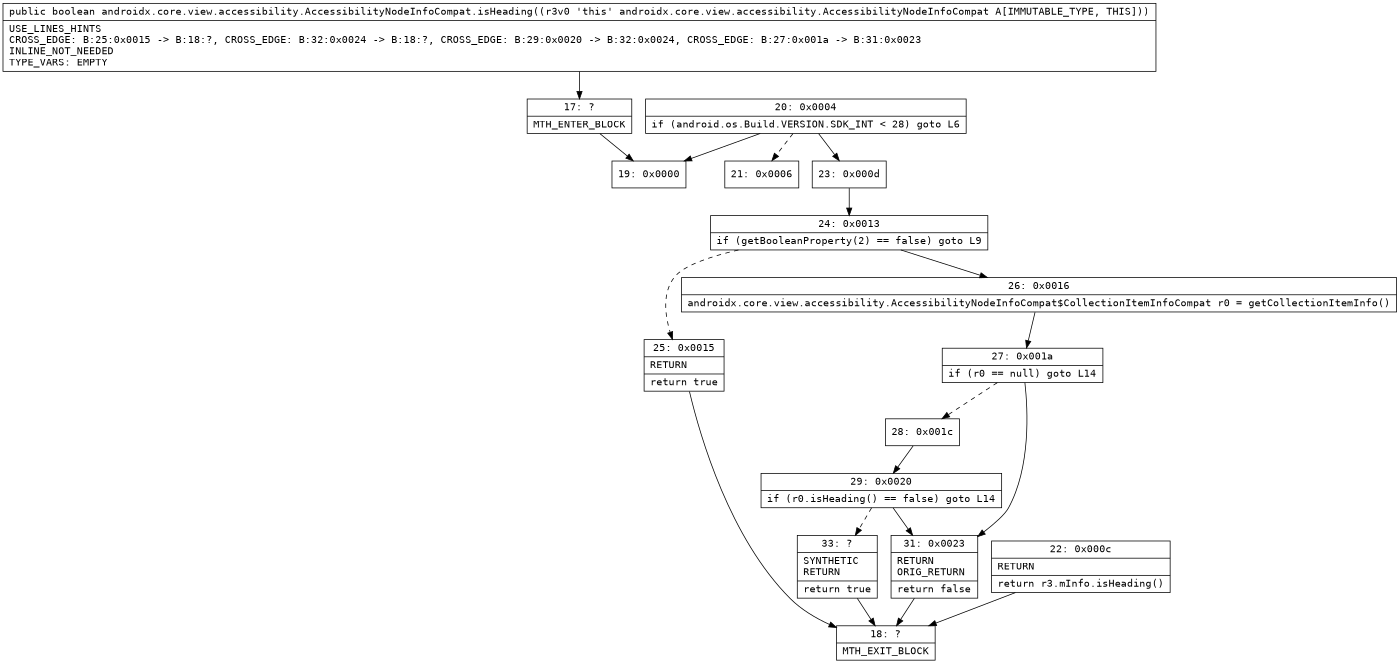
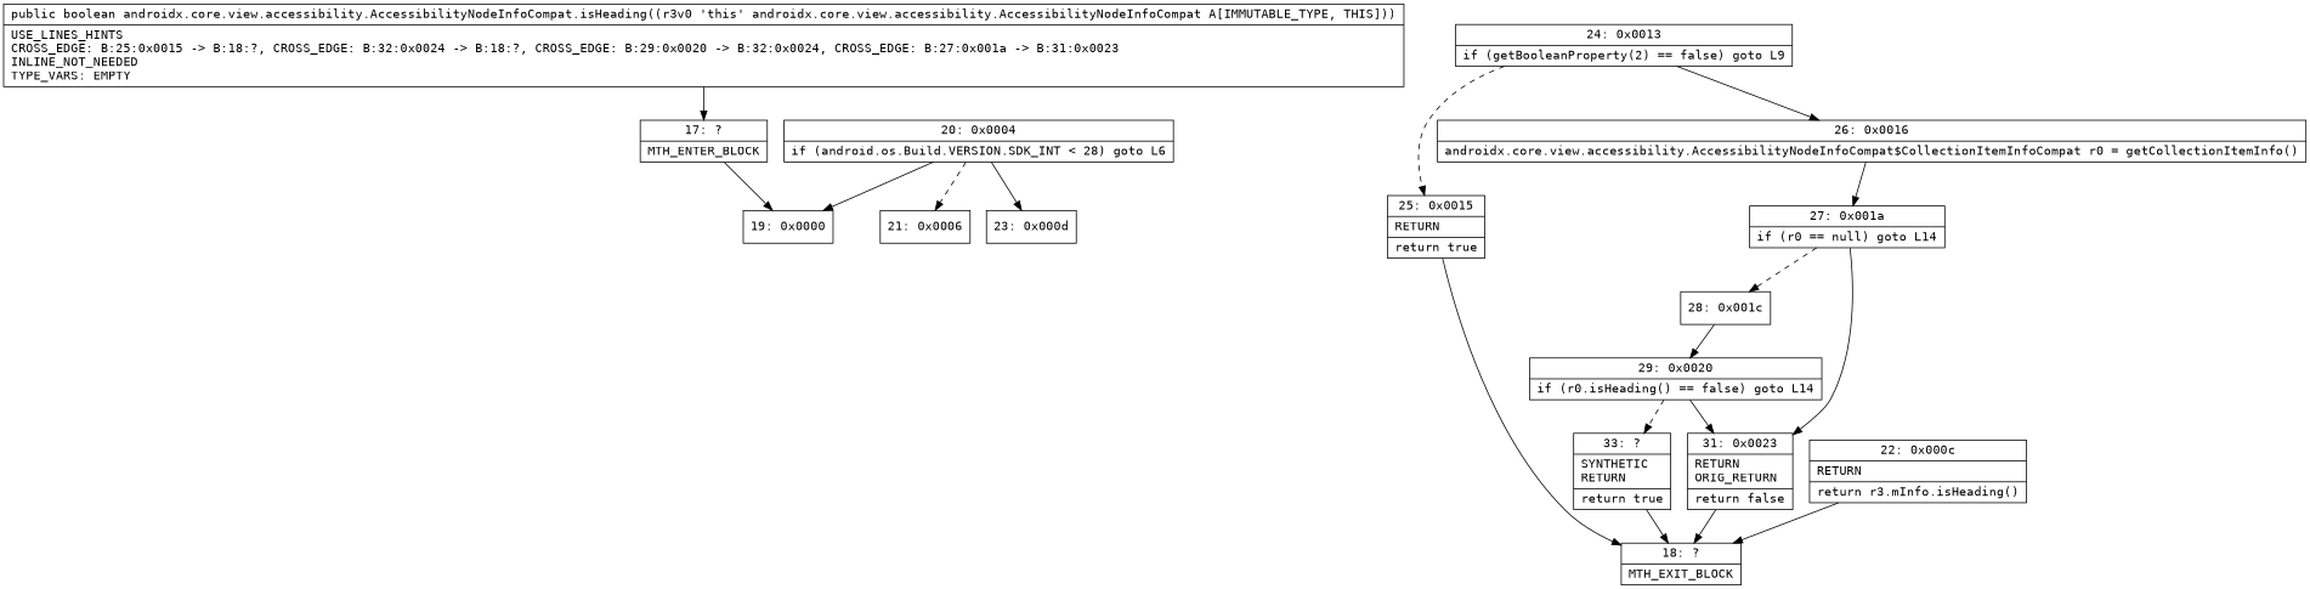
  digraph {
    fontname="DejaVu Sans Mono"
    node [fontname="DejaVu Sans Mono" shape=record]
    edge [fontname="DejaVu Sans Mono"]
    n1 [label="{17\:\ ?|MTH_ENTER_BLOCK\l}"]
    n2 [label="{19\:\ 0x0000}"]
    n3 [label="{20\:\ 0x0004|if (android.os.Build.VERSION.SDK_INT \< 28) goto L6\l}"]
    n4 [label="{21\:\ 0x0006}"]
    n5 [label="{23\:\ 0x000d}"]
    n6 [label="{24\:\ 0x0013|if (getBooleanProperty(2) == false) goto L9\l}"]
    n7 [label="{22\:\ 0x000c|RETURN\l|return r3.mInfo.isHeading()\l}"]
    n8 [label="{18\:\ ?|MTH_EXIT_BLOCK\l}"]
    n9 [label="{25\:\ 0x0015|RETURN\l|return true\l}"]
    n10 [label="{26\:\ 0x0016|androidx.core.view.accessibility.AccessibilityNodeInfoCompat$CollectionItemInfoCompat r0 = getCollectionItemInfo()\l}"]
    n11 [label="{27\:\ 0x001a|if (r0 == null) goto L14\l}"]
    n12 [label="{28\:\ 0x001c}"]
    n13 [label="{31\:\ 0x0023|RETURN\lORIG_RETURN\l|return false\l}"]
    n14 [label="{29\:\ 0x0020|if (r0.isHeading() == false) goto L14\l}"]
    n15 [label="{33\:\ ?|SYNTHETIC\lRETURN\l|return true\l}"]
    n16 [label="{public boolean androidx.core.view.accessibility.AccessibilityNodeInfoCompat.isHeading((r3v0 'this' androidx.core.view.accessibility.AccessibilityNodeInfoCompat A[IMMUTABLE_TYPE, THIS]))  | USE_LINES_HINTS\lCROSS_EDGE: B:25:0x0015 \-\> B:18:?, CROSS_EDGE: B:32:0x0024 \-\> B:18:?, CROSS_EDGE: B:29:0x0020 \-\> B:32:0x0024, CROSS_EDGE: B:27:0x001a \-\> B:31:0x0023\lINLINE_NOT_NEEDED\lTYPE_VARS: EMPTY\l}"]
    n1 -> n2
    n3 -> n2
    n3 -> n4 [style=dashed]
    n3 -> n5
-   n5 -> n6
    n6 -> n9 [style=dashed]
    n6 -> n10
    n7 -> n8
    n9 -> n8
    n10 -> n11
    n11 -> n12 [style=dashed]
    n11 -> n13
    n12 -> n14
    n13 -> n8
    n14 -> n13
    n14 -> n15 [style=dashed]
    n15 -> n8
    n16 -> n1
  }
